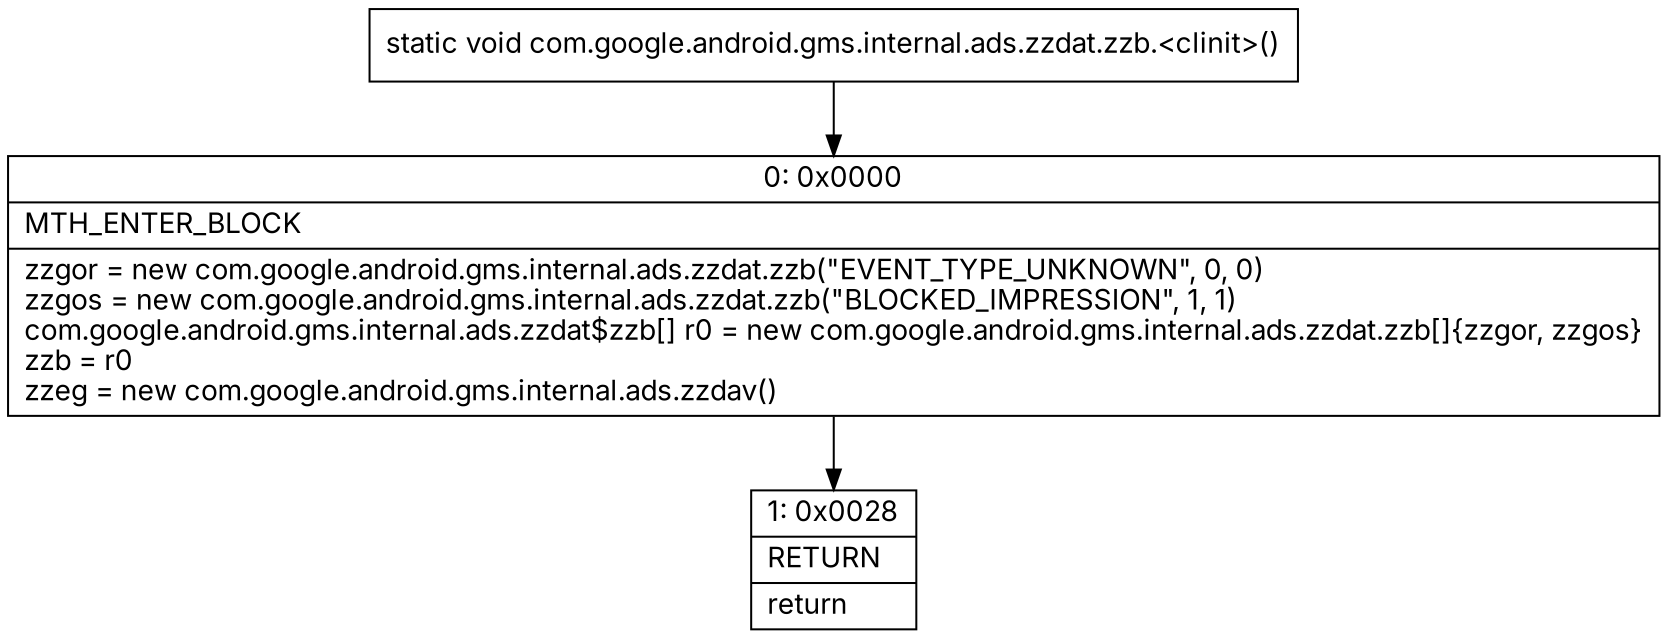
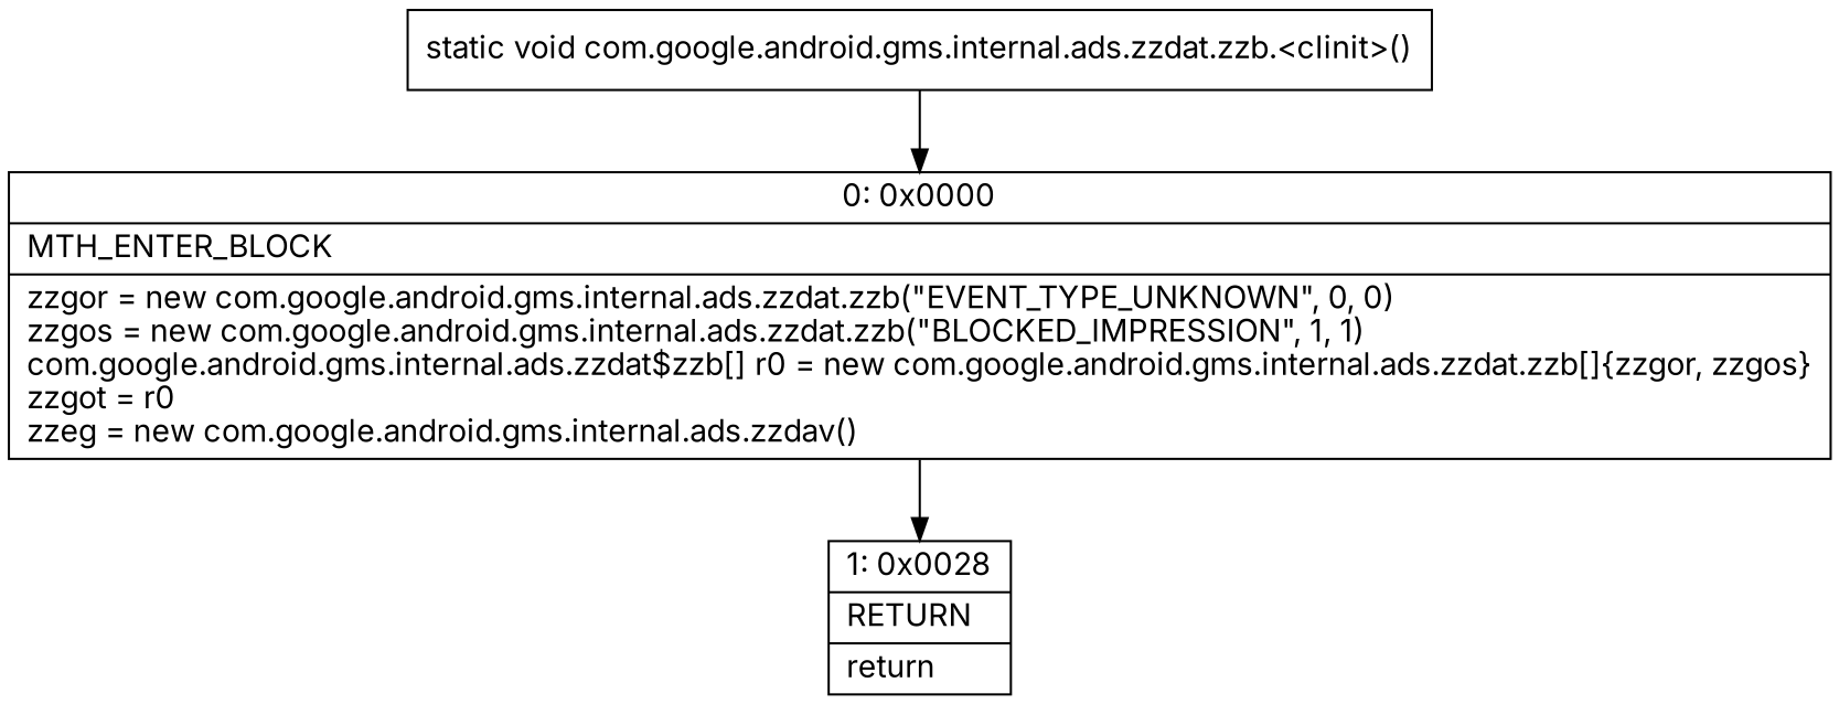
  digraph {
    fontname=Inter
    node [shape=record fontname=Inter]
    edge [fontname=Inter]
-   n1 [label="{0\:\ 0x0000|MTH_ENTER_BLOCK\l|zzgor = new com.google.android.gms.internal.ads.zzdat.zzb(\"EVENT_TYPE_UNKNOWN\", 0, 0)\lzzgos = new com.google.android.gms.internal.ads.zzdat.zzb(\"BLOCKED_IMPRESSION\", 1, 1)\lcom.google.android.gms.internal.ads.zzdat$zzb[] r0 = new com.google.android.gms.internal.ads.zzdat.zzb[]\{zzgor, zzgos\}\lzzb = r0\lzzeg = new com.google.android.gms.internal.ads.zzdav()\l}"]
+   n1 [label="{0\:\ 0x0000|MTH_ENTER_BLOCK\l|zzgor = new com.google.android.gms.internal.ads.zzdat.zzb(\"EVENT_TYPE_UNKNOWN\", 0, 0)\lzzgos = new com.google.android.gms.internal.ads.zzdat.zzb(\"BLOCKED_IMPRESSION\", 1, 1)\lcom.google.android.gms.internal.ads.zzdat$zzb[] r0 = new com.google.android.gms.internal.ads.zzdat.zzb[]\{zzgor, zzgos\}\lzzgot = r0\lzzeg = new com.google.android.gms.internal.ads.zzdav()\l}"]
    n2 [label="{1\:\ 0x0028|RETURN\l|return\l}"]
    n3 [label="{static void com.google.android.gms.internal.ads.zzdat.zzb.\<clinit\>() }"]
    n1 -> n2
    n3 -> n1
  }
